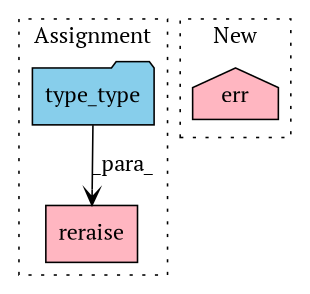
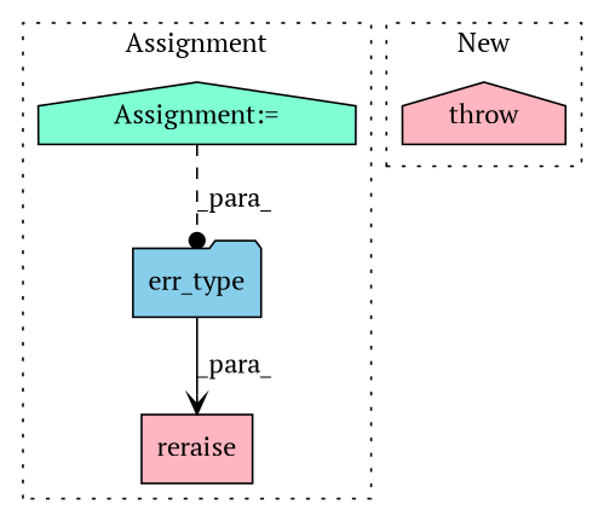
  digraph {
    fontname="PT Serif"
    node [a=32 fillcolor=lightpink fontname="PT Serif" shape=house style=filled]
    edge [fontname="PT Serif"]
    n1 [l="8,1" label=reraise s="4857,4901" shape=box]
-   n3 [fillcolor=skyblue l="9,1" label=type_type s="4874,4890" shape=folder]
-   n4 [a=53 l=6 label=err s=4685]
+   n2 [a=7 fillcolor=aquamarine l=1 label="Assignment:=" s=4748]
+   n3 [fillcolor=skyblue l="9,1" label=err_type s="4874,4890" shape=folder]
+   n4 [a=53 l=6 label=throw s=4685]
    subgraph cluster_1 {
      label=Assignment
      style=dotted
      n1
+     n2
      n3
    }
    subgraph cluster_2 {
      label=New
      style=dotted
      n4
    }
+   n2 -> n3 [arrowhead=dot label=_para_ style=dashed]
    n3 -> n1 [arrowhead=vee label=_para_ style=solid]
  }
